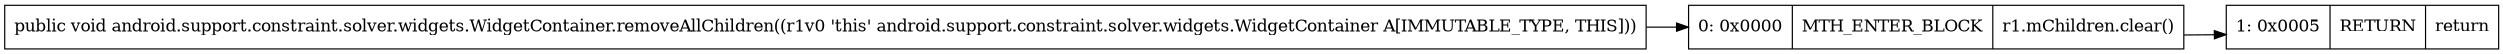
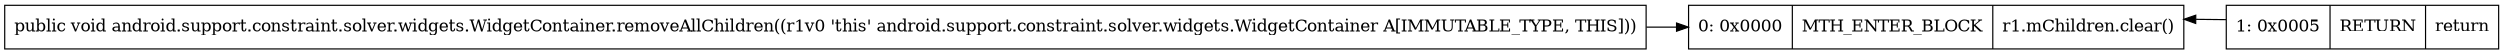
  digraph {
    rankdir=LR
    node [shape=record]
    n1 [label="{0\:\ 0x0000|MTH_ENTER_BLOCK\l|r1.mChildren.clear()\l}"]
    n2 [label="{1\:\ 0x0005|RETURN\l|return\l}"]
    n3 [label="{public void android.support.constraint.solver.widgets.WidgetContainer.removeAllChildren((r1v0 'this' android.support.constraint.solver.widgets.WidgetContainer A[IMMUTABLE_TYPE, THIS])) }"]
-   n1 -> n2
+   n2 -> n1
    n3 -> n1
  }
